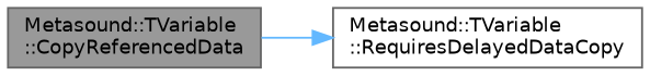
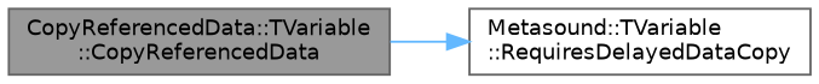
  digraph {
    rankdir=LR
    node [fontname=Helvetica fontsize=10 shape=box style=filled]
-   n1 [color=gray40 fillcolor=grey60 fontcolor=black height=0.2 label="Metasound::TVariable\l::CopyReferencedData" width=0.4]
+   n1 [color=gray40 fillcolor=grey60 fontcolor=black height=0.2 label="CopyReferencedData::TVariable\l::CopyReferencedData" width=0.4]
    n2 [color=grey40 fillcolor=white height=0.2 label="Metasound::TVariable\l::RequiresDelayedDataCopy" width=0.4]
    n1 -> n2 [color=steelblue1 fontname=Helvetica fontsize=10 labelfontname=Helvetica labelfontsize=10 style=solid]
  }
